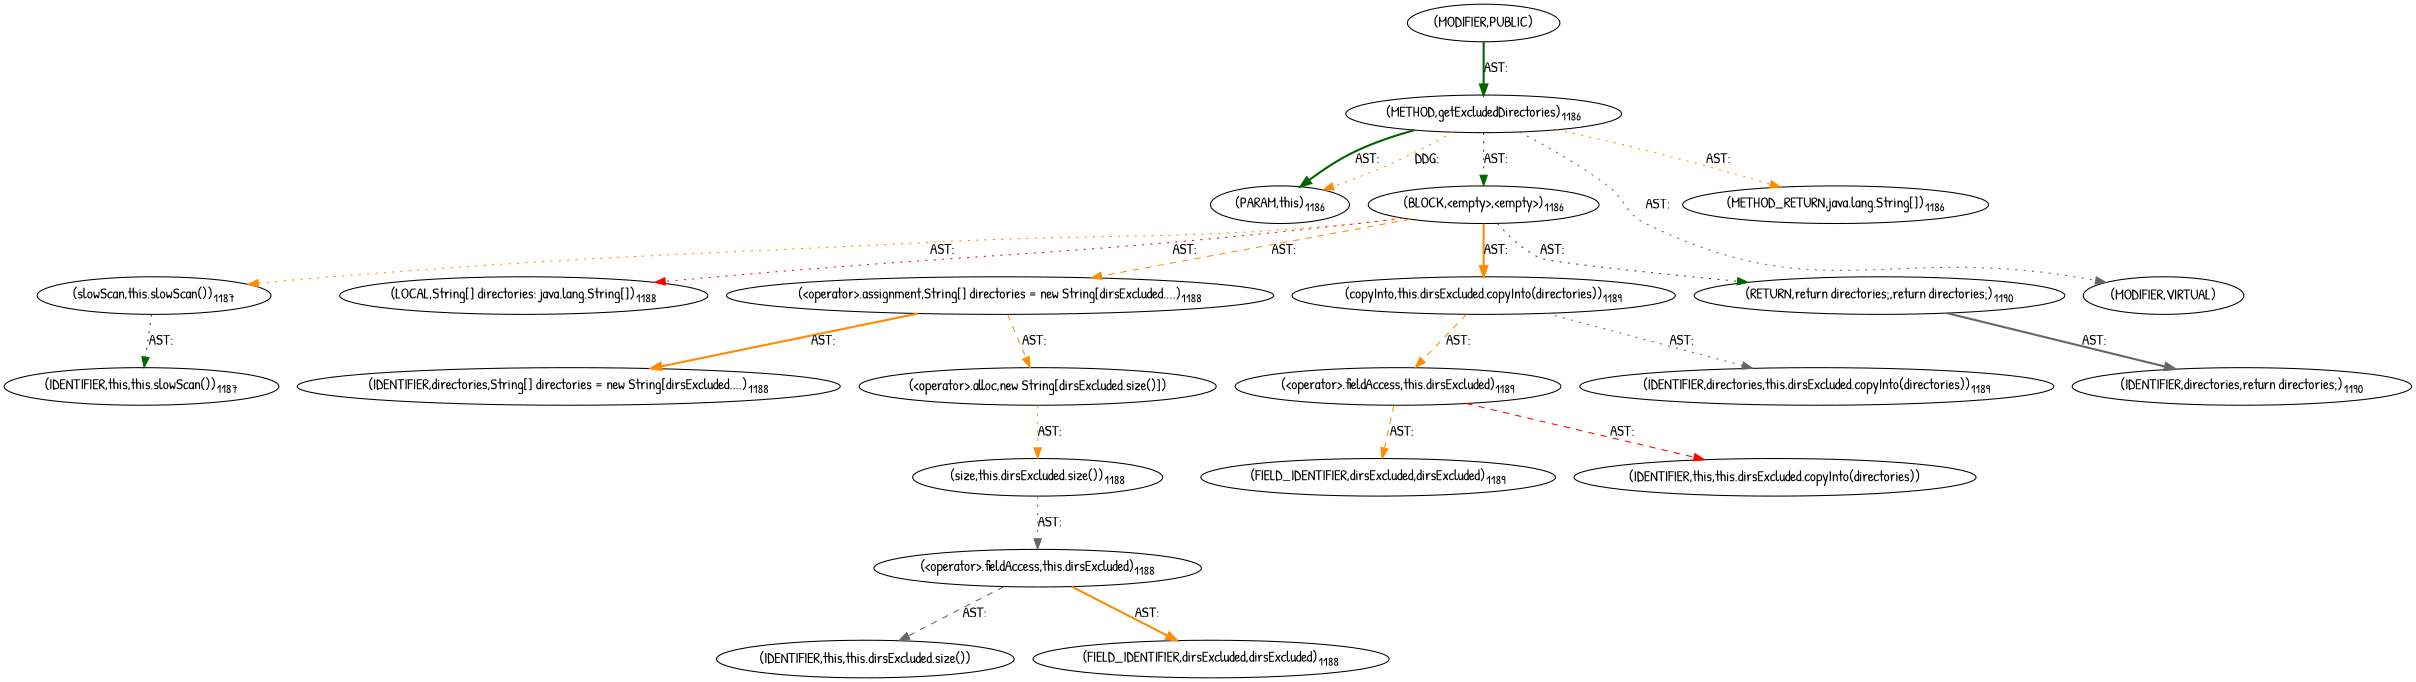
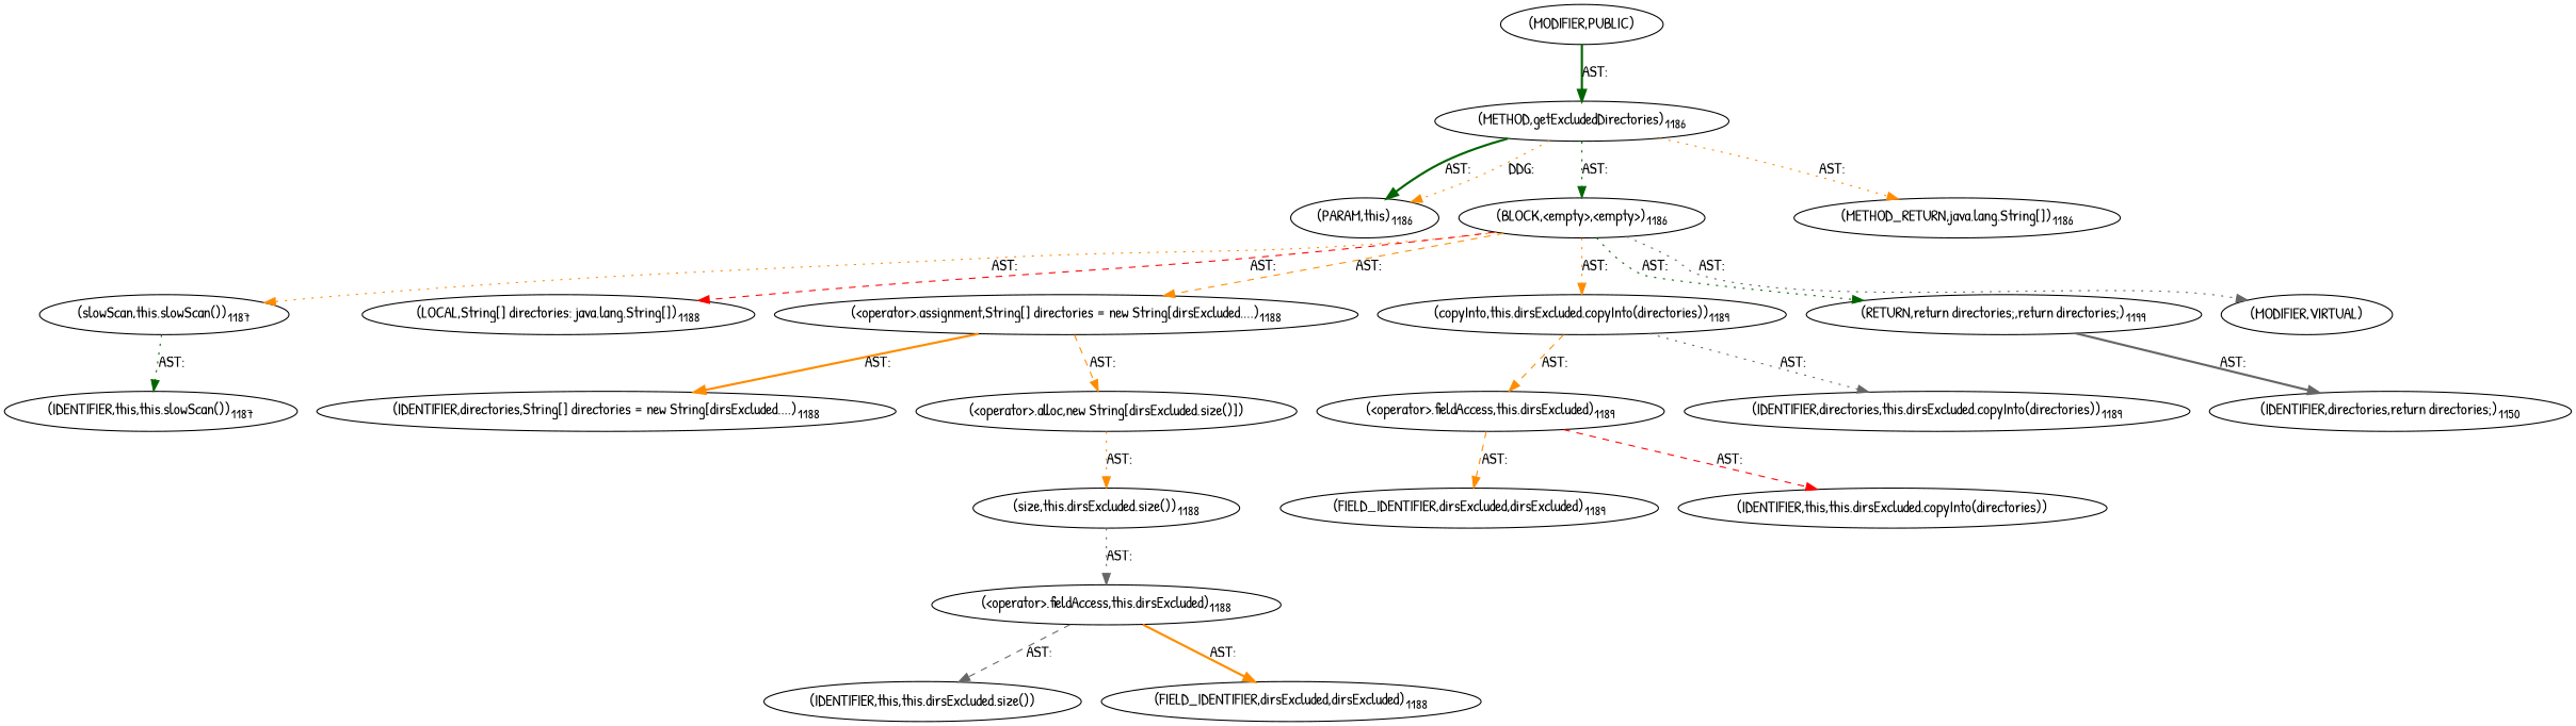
  digraph {
    fontname="Patrick Hand"
    node [fontname="Patrick Hand"]
    edge [color=darkorange fontname="Patrick Hand" style=dotted]
    n1 [label=<(METHOD,getExcludedDirectories)<SUB>1186</SUB>>]
    n2 [label=<(PARAM,this)<SUB>1186</SUB>>]
    n3 [label=<(BLOCK,&lt;empty&gt;,&lt;empty&gt;)<SUB>1186</SUB>>]
    n4 [label=<(MODIFIER,VIRTUAL)>]
    n5 [label=<(METHOD_RETURN,java.lang.String[])<SUB>1186</SUB>>]
    n6 [label=<(slowScan,this.slowScan())<SUB>1187</SUB>>]
    n7 [label=<(LOCAL,String[] directories: java.lang.String[])<SUB>1188</SUB>>]
    n8 [label=<(&lt;operator&gt;.assignment,String[] directories = new String[dirsExcluded....)<SUB>1188</SUB>>]
    n9 [label=<(copyInto,this.dirsExcluded.copyInto(directories))<SUB>1189</SUB>>]
-   n10 [label=<(RETURN,return directories;,return directories;)<SUB>1190</SUB>>]
+   n10 [label=<(RETURN,return directories;,return directories;)<SUB>1199</SUB>>]
    n11 [label=<(MODIFIER,PUBLIC)>]
    n12 [label=<(IDENTIFIER,this,this.slowScan())<SUB>1187</SUB>>]
    n13 [label=<(IDENTIFIER,directories,String[] directories = new String[dirsExcluded....)<SUB>1188</SUB>>]
    n14 [label=<(&lt;operator&gt;.alloc,new String[dirsExcluded.size()])>]
    n15 [label=<(&lt;operator&gt;.fieldAccess,this.dirsExcluded)<SUB>1189</SUB>>]
    n16 [label=<(IDENTIFIER,directories,this.dirsExcluded.copyInto(directories))<SUB>1189</SUB>>]
-   n17 [label=<(IDENTIFIER,directories,return directories;)<SUB>1190</SUB>>]
+   n17 [label=<(IDENTIFIER,directories,return directories;)<SUB>1150</SUB>>]
    n18 [label=<(size,this.dirsExcluded.size())<SUB>1188</SUB>>]
    n19 [label=<(&lt;operator&gt;.fieldAccess,this.dirsExcluded)<SUB>1188</SUB>>]
    n20 [label=<(IDENTIFIER,this,this.dirsExcluded.size())>]
    n21 [label=<(FIELD_IDENTIFIER,dirsExcluded,dirsExcluded)<SUB>1188</SUB>>]
    n22 [label=<(IDENTIFIER,this,this.dirsExcluded.copyInto(directories))>]
    n23 [label=<(FIELD_IDENTIFIER,dirsExcluded,dirsExcluded)<SUB>1189</SUB>>]
    n1 -> n2 [color=darkgreen label="AST: " style=bold]
    n1 -> n2 [label="DDG: "]
    n1 -> n3 [color=darkgreen label="AST: "]
-   n1 -> n4 [color=gray40 label="AST: "]
+   n3 -> n4 [color=gray40 label="AST: "]
    n1 -> n5 [label="AST: "]
    n3 -> n6 [label="AST: "]
-   n3 -> n7 [color=red label="AST: "]
+   n3 -> n7 [color=red label="AST: " style=dashed]
    n3 -> n8 [label="AST: " style=dashed]
-   n3 -> n9 [label="AST: " style=bold]
+   n3 -> n9 [label="AST: "]
    n3 -> n10 [color=darkgreen label="AST: "]
    n6 -> n12 [color=darkgreen label="AST: "]
    n8 -> n13 [label="AST: " style=bold]
    n8 -> n14 [label="AST: " style=dashed]
    n9 -> n15 [label="AST: " style=dashed]
    n9 -> n16 [color=gray40 label="AST: "]
    n10 -> n17 [color=gray40 label="AST: " style=bold]
    n11 -> n1 [color=darkgreen label="AST: " style=bold]
    n14 -> n18 [label="AST: "]
    n15 -> n22 [color=red label="AST: " style=dashed]
    n15 -> n23 [label="AST: " style=dashed]
    n18 -> n19 [color=gray40 label="AST: "]
    n19 -> n20 [color=gray40 label="AST: " style=dashed]
    n19 -> n21 [label="AST: " style=bold]
  }
